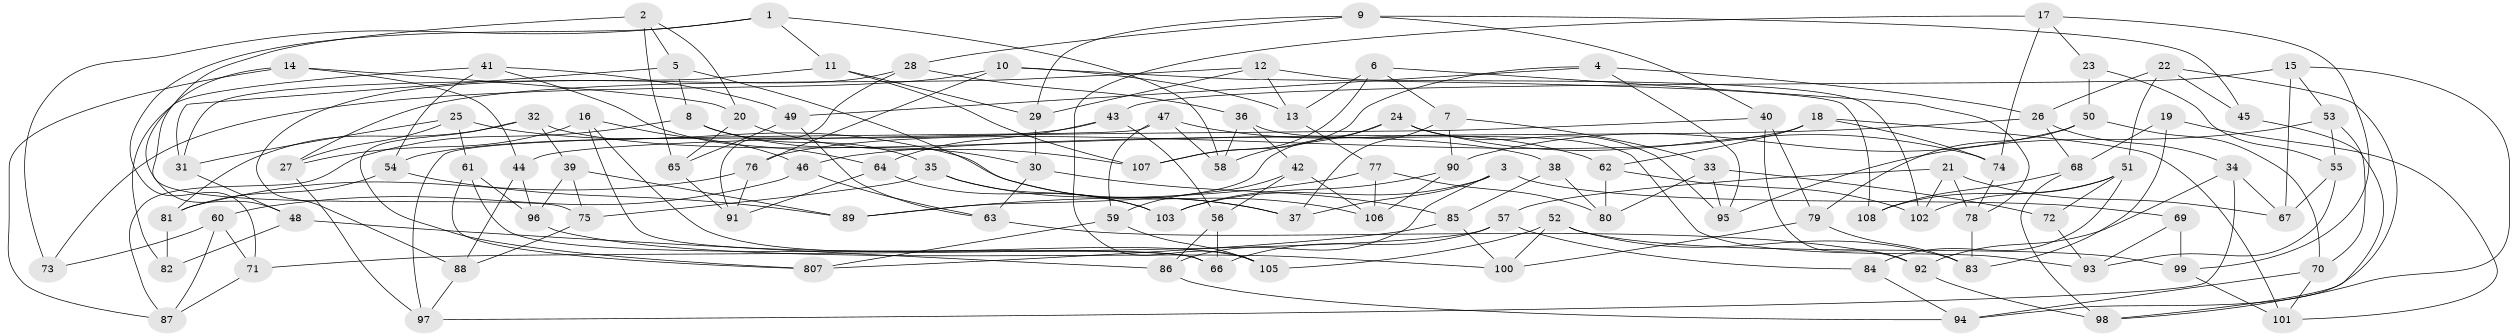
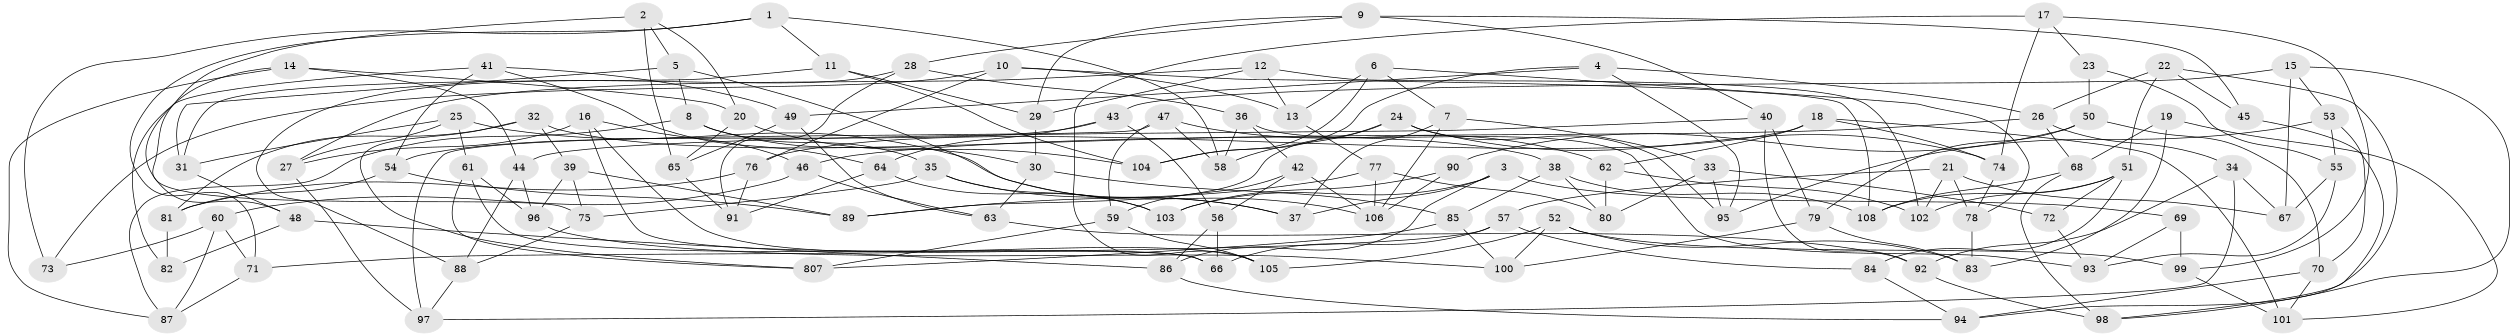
  graph {
    node [color=gray90 style=filled]
    1
    11
    58
    71
    73
-   104 [label=107]
+   104
    31
    29
    87
    2
    5
    20
    65
    75
    37
    8
    91
    88
    3
    69
    86
    103
    99
    93
    94
    4
    26
    49
    95
    46
    68
    34
    63
    30
    35
    48
    6
    7
    13
    78
    33
    90
    77
    83
    72
    80
    106
    85
    9
    28
    40
    45
    36
    44
    92
    79
    98
    10
    76
    108
    81
    12
    27
    102
    97
    89
    14
    96
    82
    15
    43
    53
    67
    54
    64
    56
    55
    70
    16
    66
    105
    60
    17
    23
    74
    50
    101
    18
    62
    19
    21
    57
    84
    22
    51
    24
    25
    61
    n99 [label=807]
    42
    100
    32
    38
    39
    59
    41
    47
    52
    1 -- 11
    1 -- 58
    1 -- 71
    1 -- 73
    11 -- 104
    11 -- 31
    11 -- 29
    71 -- 87
    31 -- 48
    29 -- 30
    2 -- 5
    2 -- 20
    2 -- 65
    2 -- 75
    5 -- 31
    5 -- 37
    5 -- 8
    20 -- 104
    20 -- 65
    65 -- 91
    75 -- 88
    8 -- 87
    8 -- 30
    8 -- 35
    88 -- 97
    3 -- 37
    3 -- 69
    3 -- 86
    3 -- 103
    69 -- 99
    69 -- 93
    86 -- 94
    99 -- 101
    4 -- 104
    4 -- 26
    4 -- 49
    4 -- 95
    26 -- 46
    26 -- 68
    26 -- 34
    49 -- 65
    49 -- 63
    46 -- 63
    46 -- 60
    68 -- 98
    68 -- 108
    34 -- 92
    34 -- 97
    34 -- 67
    63 -- 92
    30 -- 63
    30 -- 85
    35 -- 75
    35 -- 37
    35 -- 103
    48 -- 86
    48 -- 82
    6 -- 104
    6 -- 7
    6 -- 13
    6 -- 78
    7 -- 37
    7 -- 33
-   7 -- 90
+   7 -- 106
    13 -- 77
    78 -- 83
    33 -- 95
    33 -- 72
    33 -- 80
    90 -- 103
    90 -- 106
    77 -- 80
    77 -- 106
    77 -- 89
    72 -- 93
    85 -- n99
    85 -- 100
    9 -- 29
    9 -- 28
    9 -- 40
    9 -- 45
    28 -- 91
    28 -- 88
    28 -- 36
    40 -- 44
    40 -- 92
    40 -- 79
    45 -- 98
    36 -- 58
    36 -- 93
    36 -- 42
    44 -- 88
    44 -- 96
    92 -- 98
    79 -- 83
    79 -- 100
    10 -- 73
    10 -- 13
    10 -- 76
    10 -- 108
    76 -- 91
    76 -- 81
    81 -- 82
    12 -- 29
    12 -- 13
    12 -- 27
    12 -- 102
    27 -- 97
    14 -- 87
    14 -- 20
    14 -- 48
    14 -- 44
    96 -- 100
    15 -- 98
    15 -- 43
    15 -- 53
    15 -- 67
    43 -- 54
    43 -- 64
    43 -- 56
    53 -- 95
    53 -- 55
    53 -- 70
    54 -- 81
    54 -- 89
    64 -- 91
    64 -- 103
    56 -- 86
    56 -- 66
    55 -- 93
    55 -- 67
    70 -- 94
    70 -- 101
    16 -- 46
    16 -- 27
    16 -- 66
    16 -- 105
    60 -- 71
    60 -- 73
    60 -- 87
    17 -- 99
    17 -- 105
    17 -- 23
    17 -- 74
    23 -- 55
    23 -- 50
    74 -- 78
    50 -- 90
    50 -- 79
    50 -- 70
    18 -- 76
    18 -- 74
    18 -- 101
    18 -- 62
    62 -- 80
    62 -- 102
    19 -- 68
    19 -- 83
    19 -- 101
    21 -- 78
    21 -- 102
    21 -- 67
    21 -- 57
    57 -- 71
    57 -- 66
    57 -- 84
    84 -- 94
    22 -- 94
    22 -- 26
    22 -- 45
    22 -- 51
    51 -- 72
    51 -- 108
    51 -- 102
    51 -- 84
    24 -- 58
    24 -- 95
    24 -- 89
    24 -- 74
    25 -- 31
    25 -- 106
    25 -- 27
    25 -- 61
    61 -- 96
    61 -- 66
    61 -- n99
    42 -- 106
    42 -- 56
    42 -- 59
    32 -- 81
    32 -- n99
    32 -- 38
    32 -- 39
    38 -- 80
    38 -- 85
+   38 -- 108
    39 -- 75
    39 -- 89
    39 -- 96
    59 -- 105
    59 -- n99
    41 -- 49
    41 -- 82
    41 -- 54
    41 -- 64
    47 -- 58
    47 -- 97
    47 -- 62
    47 -- 59
    52 -- 99
    52 -- 83
    52 -- 105
    52 -- 100
  }
